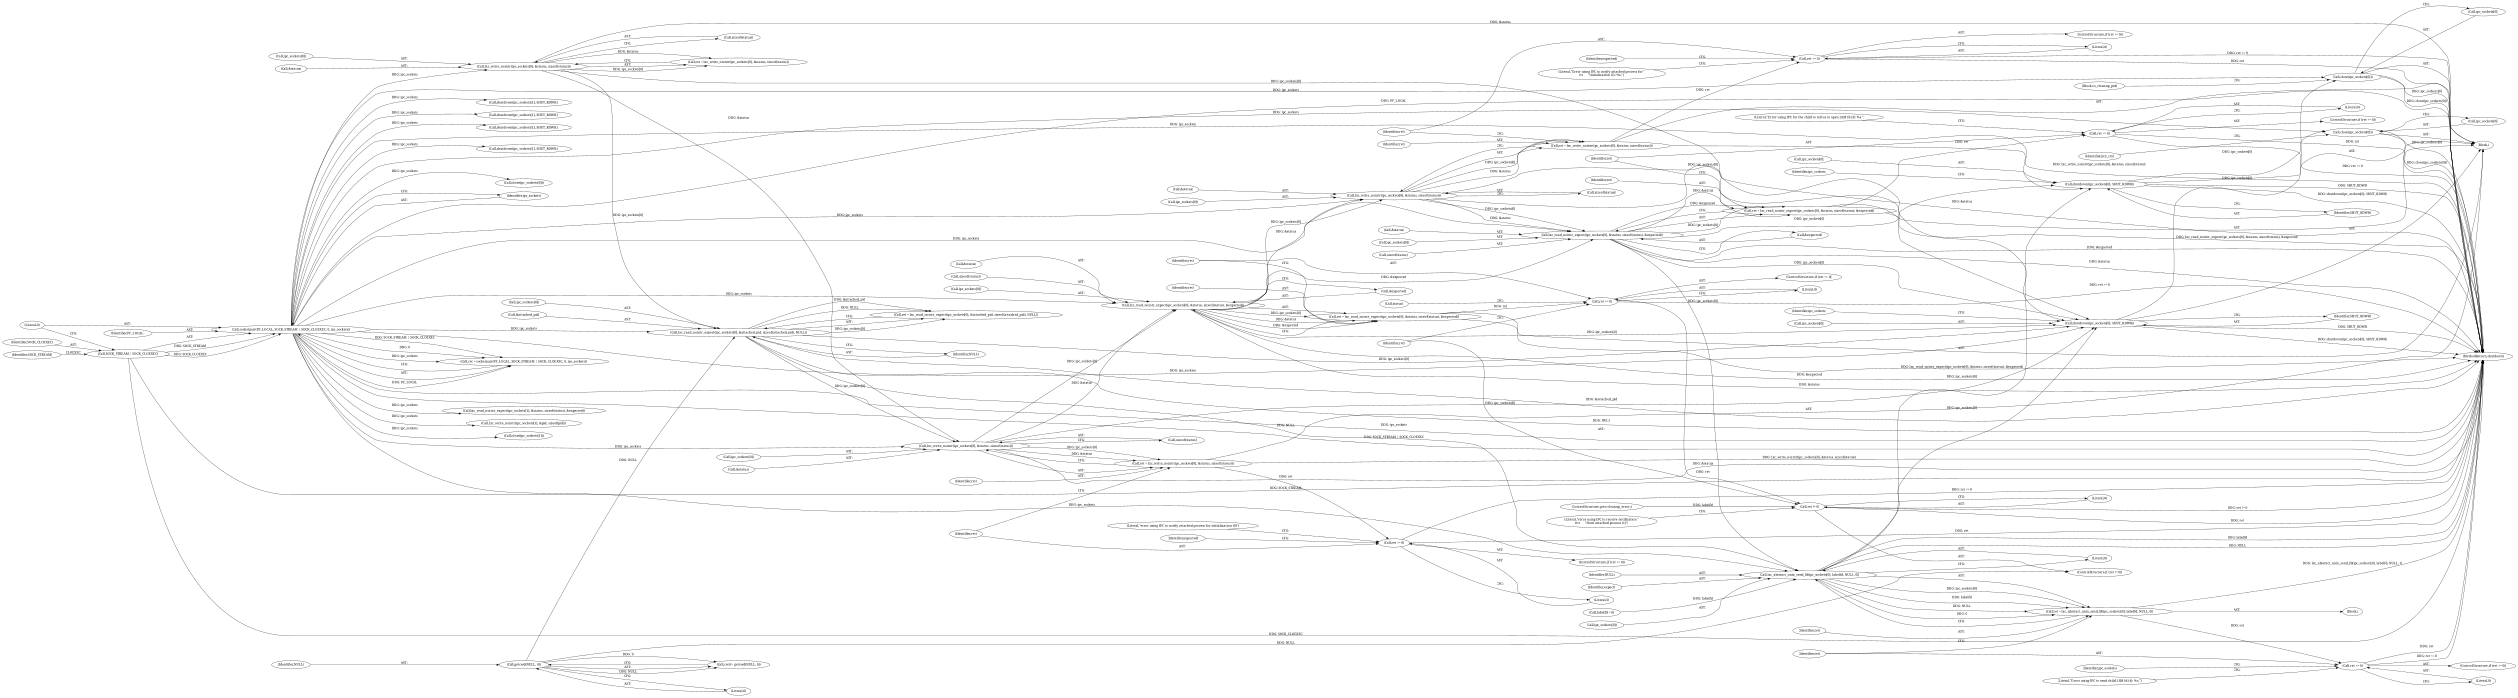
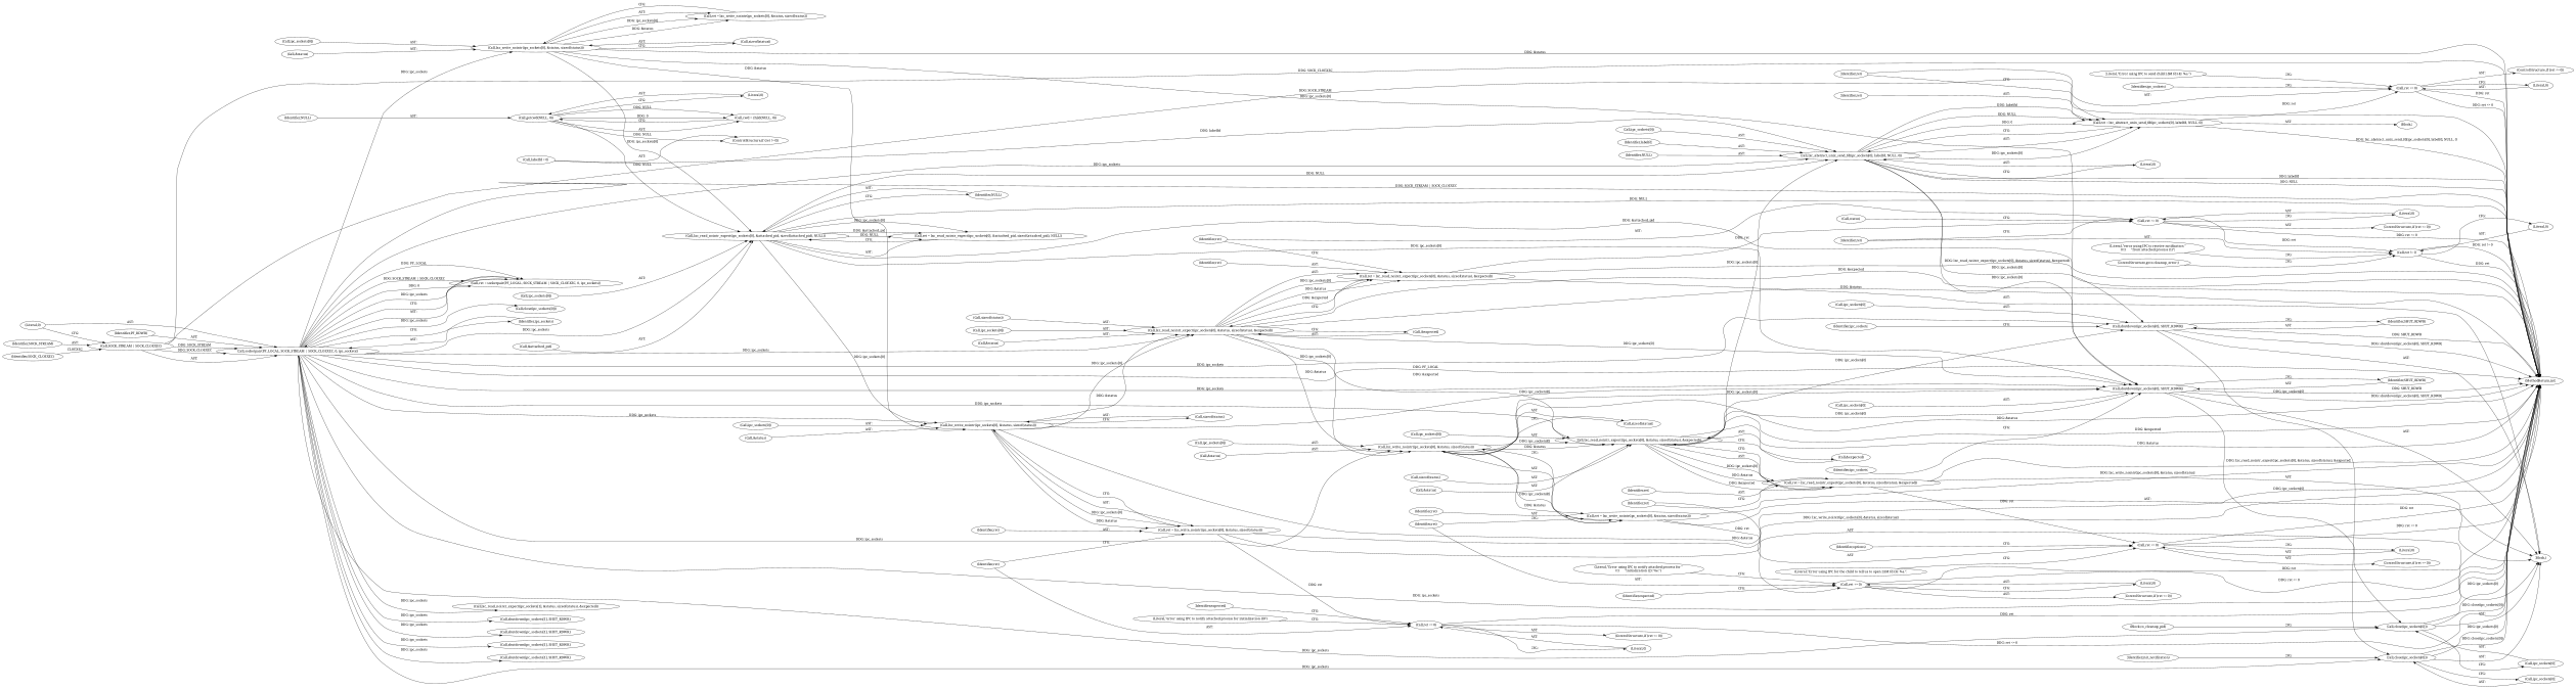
  digraph {
    fontname="Noto Serif"
    rankdir=LR
    node [fontname="Noto Serif"]
    edge [fontname="Noto Serif"]
    n1 [label="(Call,lxc_write_nointr(ipc_sockets[0], &status, sizeof(status)))"]
    n2 [label="(Call,ret = lxc_write_nointr(ipc_sockets[0], &status, sizeof(status)))"]
    n3 [label="(Call,lxc_read_nointr_expect(ipc_sockets[0], &status, sizeof(status), &expected))"]
    n4 [label="(Call,shutdown(ipc_sockets[0], SHUT_RDWR))"]
    n5 [label="(Call,sizeof(status))"]
-   n6 [label="(MethodReturn,shutdown)"]
+   n6 [label="(MethodReturn,int)"]
    n7 [label="(Call,ret <= 0)"]
    n8 [label="(Block,)"]
    n9 [label="(Call,lxc_write_nointr(ipc_sockets[0], &status, sizeof(status)))"]
    n10 [label="(Call,lxc_read_nointr_expect(ipc_sockets[0], &status, sizeof(status), &expected))"]
    n11 [label="(Call,ret = lxc_read_nointr_expect(ipc_sockets[0], &status, sizeof(status), &expected))"]
    n12 [label="(Call,&expected)"]
    n13 [label="(Call,close(ipc_sockets[0]))"]
    n14 [label="(Identifier,SHUT_RDWR)"]
    n15 [label="(Call,lxc_read_nointr_expect(ipc_sockets[0], &attached_pid, sizeof(attached_pid), NULL))"]
    n16 [label="(Call,lxc_abstract_unix_send_fd(ipc_sockets[0], labelfd, NULL, 0))"]
    n17 [label="(Call,ret = lxc_read_nointr_expect(ipc_sockets[0], &attached_pid, sizeof(attached_pid), NULL))"]
    n18 [label="(Identifier,NULL)"]
    n19 [label="(Call,shutdown(ipc_sockets[0], SHUT_RDWR))"]
    n20 [label="(Call,ret = lxc_abstract_unix_send_fd(ipc_sockets[0], labelfd, NULL, 0))"]
    n21 [label="(Literal,0)"]
    n22 [label="(Call,socketpair(PF_LOCAL, SOCK_STREAM | SOCK_CLOEXEC, 0, ipc_sockets))"]
    n23 [label="(Call,lxc_write_nointr(ipc_sockets[0], &status, sizeof(status)))"]
    n24 [label="(Call,close(ipc_sockets[0]))"]
    n25 [label="(Call,lxc_read_nointr_expect(ipc_sockets[1], &status, sizeof(status), &expected))"]
-   n26 [label="(Call,lxc_write_nointr(ipc_sockets[1], &pid, sizeof(pid)))"]
-   n27 [label="(Call,close(ipc_sockets[1]))"]
    n28 [label="(Call,shutdown(ipc_sockets[1], SHUT_RDWR))"]
    n29 [label="(Call,shutdown(ipc_sockets[1], SHUT_RDWR))"]
    n30 [label="(Call,shutdown(ipc_sockets[1], SHUT_RDWR))"]
    n31 [label="(Call,shutdown(ipc_sockets[1], SHUT_RDWR))"]
    n32 [label="(Call,ret = socketpair(PF_LOCAL, SOCK_STREAM | SOCK_CLOEXEC, 0, ipc_sockets))"]
    n33 [label="(Call,close(ipc_sockets[0]))"]
    n34 [label="(Identifier,ipc_sockets)"]
    n35 [label="(Call,sizeof(status))"]
    n36 [label="(Call,ret = lxc_write_nointr(ipc_sockets[0], &status, sizeof(status)))"]
    n37 [label="(Call,ret = lxc_write_nointr(ipc_sockets[0], &status, sizeof(status)))"]
    n38 [label="(Call,sizeof(status))"]
    n39 [label="(Call,ret = lxc_read_nointr_expect(ipc_sockets[0], &status, sizeof(status), &expected))"]
    n40 [label="(Call,&expected)"]
    n41 [label="(Identifier,SHUT_RDWR)"]
    n42 [label="(Call,ipc_sockets[0])"]
    n43 [label="(Call,ipc_sockets[0])"]
    n44 [label="(Call,SOCK_STREAM | SOCK_CLOEXEC)"]
    n45 [label="(Identifier,SOCK_CLOEXEC)"]
    n46 [label="(Call,getcwd(NULL, 0))"]
    n47 [label="(Literal,0)"]
-   n48 [label="(Call,cwd = getcwd(NULL, 0))"]
+   n48 [label="(Call,cwd = child(NULL, 0))"]
    n49 [label="(ControlStructure,if (ret != 0))"]
    n50 [label="(Literal,0)"]
    n51 [label="(ControlStructure,if (ret <= 0))"]
    n52 [label="(Call,ret <= 0)"]
    n53 [label="(Call,ret != 0)"]
    n54 [label="(ControlStructure,if (ret <= 0))"]
    n55 [label="(Literal,0)"]
    n56 [label="(Literal,0)"]
    n57 [label="(Call,ret <= 0)"]
    n58 [label="(Literal,0)"]
    n59 [label="(ControlStructure,if (ret <= 0))"]
    n60 [label="(Call,ret <= 0)"]
    n61 [label="(ControlStructure,if (ret <= 0))"]
    n62 [label="(Literal,0)"]
    n63 [label="(Call,ret <= 0)"]
    n64 [label="(Block,)"]
    n65 [label="(Literal,0)"]
    n66 [label="(ControlStructure,if (ret <= 0))"]
    n67 [label="(Identifier,ret)"]
    n68 [label="(Call,ipc_sockets[0])"]
-   n69 [label="(Identifier,expect)"]
+   n69 [label="(Identifier,labelfd)"]
    n70 [label="(Call,ipc_sockets[0])"]
    n71 [label="(Identifier,ret)"]
    n72 [label="(Call,&attached_pid)"]
    n73 [label="(Literal,\"error using IPC to receive notification \"\n\t\t\t\t      \"from attached process (1)\")"]
    n74 [label="(Block,to_cleanup_pid)"]
    n75 [label="(Literal,\"error using IPC to notify attached process for initialization (0)\")"]
-   n76 [label="(Identifier,init_ctx)"]
+   n76 [label="(Identifier,init_notification)"]
    n77 [label="(Call,ipc_sockets[0])"]
    n78 [label="(Call,sizeof(status))"]
    n79 [label="(Identifier,SOCK_STREAM)"]
    n80 [label="(Identifier,ret)"]
    n81 [label="(Identifier,expected)"]
    n82 [label="(Identifier,ret)"]
    n83 [label="(Call,ipc_sockets[0])"]
    n84 [label="(Call,&status)"]
    n85 [label="(Call,ipc_sockets[0])"]
    n86 [label="(Identifier,ret)"]
    n87 [label="(Call,ipc_sockets[0])"]
    n88 [label="(Identifier,ret)"]
    n89 [label="(Call,&status)"]
+   n90 [label="(Identifier,options)"]
    n91 [label="(ControlStructure,goto cleanup_error;)"]
    n92 [label="(Identifier,ret)"]
    n93 [label="(Identifier,ipc_sockets)"]
    n94 [label="(Call,labelfd < 0)"]
    n95 [label="(Call,&status)"]
    n96 [label="(Literal,\"Error using IPC to notify attached process for \"\n\t\t\t      \"initialization (2): %s.\")"]
    n97 [label="(Identifier,ret)"]
    n98 [label="(Identifier,expected)"]
    n99 [label="(Literal,0)"]
    n100 [label="(Identifier,ipc_sockets)"]
    n101 [label="(Call,&status)"]
    n102 [label="(Identifier,ipc_sockets)"]
    n103 [label="(Literal,\"Error using IPC to send child LSM fd (4): %s.\")"]
    n104 [label="(Identifier,NULL)"]
    n105 [label="(Identifier,ret)"]
    n106 [label="(Identifier,NULL)"]
    n107 [label="(Call,ipc_sockets[0])"]
    n108 [label="(Identifier,ret)"]
    n109 [label="(Literal,\"Error using IPC for the child to tell us to open LSM fd (3): %s.\")"]
    n110 [label="(Call,status)"]
    n111 [label="(Call,&status)"]
    n112 [label="(Call,sizeof(status))"]
    n113 [label="(Identifier,ret)"]
    n114 [label="(Call,ipc_sockets[0])"]
    n115 [label="(Call,ipc_sockets[0])"]
-   n116 [label="(Identifier,PF_LOCAL)"]
+   n116 [label="(Identifier,PF_RDWR)"]
    n1 -> n2 [label="AST: "]
    n1 -> n2 [label="DDG: ipc_sockets[0]"]
    n1 -> n2 [label="DDG: &status"]
    n1 -> n3 [label="DDG: ipc_sockets[0]"]
    n1 -> n3 [label="DDG: &status"]
    n1 -> n4 [label="DDG: ipc_sockets[0]"]
    n1 -> n5 [label="CFG: "]
    n1 -> n6 [label="DDG: &status"]
    n2 -> n1 [label="CFG: "]
    n2 -> n6 [label="DDG: lxc_write_nointr(ipc_sockets[0], &status, sizeof(status))"]
    n2 -> n7 [label="DDG: ret"]
    n2 -> n8 [label="AST: "]
    n3 -> n4 [label="DDG: ipc_sockets[0]"]
    n3 -> n6 [label="DDG: &expected"]
    n3 -> n6 [label="DDG: &status"]
    n3 -> n9 [label="DDG: ipc_sockets[0]"]
    n3 -> n9 [label="DDG: &status"]
    n3 -> n10 [label="DDG: &expected"]
    n3 -> n11 [label="AST: "]
    n3 -> n11 [label="DDG: ipc_sockets[0]"]
    n3 -> n11 [label="DDG: &status"]
    n3 -> n11 [label="DDG: &expected"]
    n3 -> n12 [label="CFG: "]
    n4 -> n6 [label="DDG: SHUT_RDWR"]
    n4 -> n6 [label="DDG: shutdown(ipc_sockets[0], SHUT_RDWR)"]
    n4 -> n8 [label="AST: "]
    n4 -> n13 [label="DDG: ipc_sockets[0]"]
    n4 -> n14 [label="CFG: "]
    n5 -> n1 [label="AST: "]
    n7 -> n6 [label="DDG: ret <= 0"]
    n7 -> n6 [label="DDG: ret"]
    n7 -> n50 [label="CFG: "]
    n7 -> n51 [label="AST: "]
    n9 -> n4 [label="DDG: ipc_sockets[0]"]
    n9 -> n6 [label="DDG: &status"]
    n9 -> n10 [label="DDG: ipc_sockets[0]"]
    n9 -> n10 [label="DDG: &status"]
    n9 -> n37 [label="AST: "]
    n9 -> n37 [label="DDG: ipc_sockets[0]"]
    n9 -> n37 [label="DDG: &status"]
    n9 -> n38 [label="CFG: "]
    n10 -> n4 [label="DDG: ipc_sockets[0]"]
    n10 -> n6 [label="DDG: &expected"]
    n10 -> n6 [label="DDG: &status"]
    n10 -> n16 [label="DDG: ipc_sockets[0]"]
    n10 -> n19 [label="DDG: ipc_sockets[0]"]
    n10 -> n39 [label="AST: "]
    n10 -> n39 [label="DDG: ipc_sockets[0]"]
    n10 -> n39 [label="DDG: &status"]
    n10 -> n39 [label="DDG: &expected"]
    n10 -> n40 [label="CFG: "]
    n11 -> n3 [label="CFG: "]
    n11 -> n6 [label="DDG: lxc_read_nointr_expect(ipc_sockets[0], &status, sizeof(status), &expected)"]
    n11 -> n8 [label="AST: "]
    n11 -> n52 [label="DDG: ret"]
    n12 -> n3 [label="AST: "]
    n13 -> n6 [label="DDG: ipc_sockets[0]"]
    n13 -> n6 [label="DDG: close(ipc_sockets[0])"]
    n13 -> n8 [label="AST: "]
    n13 -> n43 [label="CFG: "]
    n14 -> n4 [label="AST: "]
    n15 -> n1 [label="DDG: ipc_sockets[0]"]
    n15 -> n4 [label="DDG: ipc_sockets[0]"]
    n15 -> n6 [label="DDG: NULL"]
    n15 -> n6 [label="DDG: &attached_pid"]
    n15 -> n16 [label="DDG: NULL"]
    n15 -> n17 [label="AST: "]
    n15 -> n17 [label="DDG: ipc_sockets[0]"]
    n15 -> n17 [label="DDG: &attached_pid"]
    n15 -> n17 [label="DDG: NULL"]
    n15 -> n18 [label="CFG: "]
    n16 -> n4 [label="DDG: ipc_sockets[0]"]
    n16 -> n6 [label="DDG: labelfd"]
    n16 -> n6 [label="DDG: NULL"]
    n16 -> n19 [label="DDG: ipc_sockets[0]"]
    n16 -> n20 [label="AST: "]
    n16 -> n20 [label="DDG: ipc_sockets[0]"]
    n16 -> n20 [label="DDG: labelfd"]
    n16 -> n20 [label="DDG: NULL"]
    n16 -> n20 [label="DDG: 0"]
    n16 -> n21 [label="CFG: "]
    n17 -> n15 [label="CFG: "]
    n18 -> n15 [label="AST: "]
    n19 -> n6 [label="DDG: SHUT_RDWR"]
    n19 -> n6 [label="DDG: shutdown(ipc_sockets[0], SHUT_RDWR)"]
    n19 -> n8 [label="AST: "]
    n19 -> n24 [label="DDG: ipc_sockets[0]"]
    n19 -> n41 [label="CFG: "]
    n20 -> n6 [label="DDG: lxc_abstract_unix_send_fd(ipc_sockets[0], labelfd, NULL, 0)"]
    n20 -> n16 [label="CFG: "]
    n20 -> n63 [label="DDG: ret"]
    n20 -> n64 [label="AST: "]
    n21 -> n16 [label="AST: "]
    n22 -> n1 [label="DDG: ipc_sockets"]
    n22 -> n3 [label="DDG: ipc_sockets"]
    n22 -> n4 [label="DDG: ipc_sockets"]
    n22 -> n6 [label="DDG: PF_LOCAL"]
    n22 -> n6 [label="DDG: ipc_sockets"]
    n22 -> n6 [label="DDG: SOCK_STREAM | SOCK_CLOEXEC"]
    n22 -> n9 [label="DDG: ipc_sockets"]
    n22 -> n10 [label="DDG: ipc_sockets"]
    n22 -> n13 [label="DDG: ipc_sockets"]
    n22 -> n15 [label="DDG: ipc_sockets"]
    n22 -> n16 [label="DDG: ipc_sockets"]
    n22 -> n19 [label="DDG: ipc_sockets"]
    n22 -> n23 [label="DDG: ipc_sockets"]
    n22 -> n24 [label="DDG: ipc_sockets"]
    n22 -> n25 [label="DDG: ipc_sockets"]
-   n22 -> n26 [label="DDG: ipc_sockets"]
-   n22 -> n27 [label="DDG: ipc_sockets"]
    n22 -> n28 [label="DDG: ipc_sockets"]
    n22 -> n29 [label="DDG: ipc_sockets"]
    n22 -> n30 [label="DDG: ipc_sockets"]
    n22 -> n31 [label="DDG: ipc_sockets"]
    n22 -> n32 [label="AST: "]
    n22 -> n32 [label="DDG: PF_LOCAL"]
    n22 -> n32 [label="DDG: SOCK_STREAM | SOCK_CLOEXEC"]
    n22 -> n32 [label="DDG: 0"]
    n22 -> n32 [label="DDG: ipc_sockets"]
    n22 -> n33 [label="DDG: ipc_sockets"]
    n22 -> n34 [label="CFG: "]
    n23 -> n1 [label="DDG: &status"]
    n23 -> n4 [label="DDG: ipc_sockets[0]"]
    n23 -> n6 [label="DDG: &status"]
    n23 -> n15 [label="DDG: ipc_sockets[0]"]
    n23 -> n35 [label="CFG: "]
    n23 -> n36 [label="AST: "]
    n23 -> n36 [label="DDG: ipc_sockets[0]"]
    n23 -> n36 [label="DDG: &status"]
    n24 -> n6 [label="DDG: ipc_sockets[0]"]
    n24 -> n6 [label="DDG: close(ipc_sockets[0])"]
    n24 -> n8 [label="AST: "]
    n24 -> n42 [label="CFG: "]
    n32 -> n22 [label="CFG: "]
    n34 -> n22 [label="AST: "]
    n35 -> n23 [label="AST: "]
    n36 -> n23 [label="CFG: "]
    n37 -> n6 [label="DDG: lxc_write_nointr(ipc_sockets[0], &status, sizeof(status))"]
    n37 -> n8 [label="AST: "]
    n37 -> n9 [label="CFG: "]
    n37 -> n57 [label="DDG: ret"]
    n38 -> n9 [label="AST: "]
    n39 -> n6 [label="DDG: lxc_read_nointr_expect(ipc_sockets[0], &status, sizeof(status), &expected)"]
    n39 -> n8 [label="AST: "]
    n39 -> n10 [label="CFG: "]
    n39 -> n60 [label="DDG: ret"]
    n40 -> n10 [label="AST: "]
    n41 -> n19 [label="AST: "]
    n42 -> n24 [label="AST: "]
    n43 -> n13 [label="AST: "]
    n44 -> n6 [label="DDG: SOCK_CLOEXEC"]
    n44 -> n6 [label="DDG: SOCK_STREAM"]
    n44 -> n22 [label="AST: "]
    n44 -> n22 [label="DDG: SOCK_STREAM"]
    n44 -> n22 [label="DDG: SOCK_CLOEXEC"]
-   n45 -> n44 [label="AST: "]
+   n45 -> n44 [label="CLOEXEC: "]
    n46 -> n15 [label="DDG: NULL"]
    n46 -> n47 [label="CFG: "]
    n46 -> n48 [label="AST: "]
    n46 -> n48 [label="DDG: NULL"]
    n46 -> n48 [label="DDG: 0"]
    n46 -> n49 [label="DDG: NULL"]
    n47 -> n46 [label="AST: "]
    n48 -> n46 [label="CFG: "]
    n50 -> n7 [label="AST: "]
    n52 -> n6 [label="DDG: ret <= 0"]
    n52 -> n53 [label="DDG: ret"]
    n52 -> n54 [label="AST: "]
    n52 -> n55 [label="CFG: "]
    n53 -> n6 [label="DDG: ret != 0"]
    n53 -> n6 [label="DDG: ret"]
-   n53 -> n49 [label="AST: "]
+   n94 -> n49 [label="AST: "]
    n53 -> n56 [label="CFG: "]
    n55 -> n52 [label="AST: "]
    n56 -> n53 [label="AST: "]
    n57 -> n6 [label="DDG: ret <= 0"]
    n57 -> n6 [label="DDG: ret"]
    n57 -> n58 [label="CFG: "]
    n57 -> n59 [label="AST: "]
    n58 -> n57 [label="AST: "]
    n60 -> n6 [label="DDG: ret <= 0"]
    n60 -> n6 [label="DDG: ret"]
    n60 -> n61 [label="AST: "]
    n60 -> n62 [label="CFG: "]
    n62 -> n60 [label="AST: "]
    n63 -> n6 [label="DDG: ret"]
    n63 -> n6 [label="DDG: ret <= 0"]
    n63 -> n65 [label="CFG: "]
    n63 -> n66 [label="AST: "]
    n65 -> n63 [label="AST: "]
    n67 -> n2 [label="AST: "]
    n68 -> n16 [label="AST: "]
    n69 -> n16 [label="AST: "]
    n70 -> n23 [label="AST: "]
    n71 -> n52 [label="CFG: "]
    n71 -> n53 [label="AST: "]
    n72 -> n15 [label="AST: "]
    n73 -> n53 [label="CFG: "]
    n74 -> n13 [label="CFG: "]
    n75 -> n7 [label="CFG: "]
    n76 -> n24 [label="CFG: "]
    n77 -> n4 [label="AST: "]
    n78 -> n10 [label="AST: "]
-   n79 -> n44 [label="CLOEXEC: "]
+   n79 -> n44 [label="AST: "]
    n80 -> n2 [label="CFG: "]
    n80 -> n7 [label="AST: "]
    n81 -> n7 [label="CFG: "]
    n82 -> n37 [label="CFG: "]
    n82 -> n57 [label="AST: "]
    n83 -> n3 [label="AST: "]
    n84 -> n23 [label="AST: "]
    n85 -> n9 [label="AST: "]
    n86 -> n20 [label="CFG: "]
    n86 -> n63 [label="AST: "]
    n87 -> n15 [label="AST: "]
    n88 -> n11 [label="AST: "]
    n89 -> n1 [label="AST: "]
-   n91 -> n53 [label="DDG: labelfd"]
+   n90 -> n60 [label="CFG: "]
+   n91 -> n53 [label="CFG: "]
    n92 -> n39 [label="CFG: "]
    n92 -> n60 [label="AST: "]
    n93 -> n4 [label="CFG: "]
    n94 -> n16 [label="DDG: labelfd"]
    n95 -> n10 [label="AST: "]
    n96 -> n57 [label="CFG: "]
    n97 -> n11 [label="CFG: "]
    n97 -> n52 [label="AST: "]
    n98 -> n57 [label="CFG: "]
    n99 -> n22 [label="AST: "]
    n99 -> n44 [label="CFG: "]
    n100 -> n63 [label="CFG: "]
    n101 -> n3 [label="AST: "]
    n102 -> n19 [label="CFG: "]
    n103 -> n63 [label="CFG: "]
    n104 -> n46 [label="AST: "]
    n105 -> n37 [label="AST: "]
    n106 -> n16 [label="AST: "]
    n107 -> n1 [label="AST: "]
    n108 -> n20 [label="AST: "]
    n109 -> n60 [label="CFG: "]
    n110 -> n52 [label="CFG: "]
    n111 -> n9 [label="AST: "]
    n112 -> n3 [label="AST: "]
    n113 -> n39 [label="AST: "]
    n114 -> n10 [label="AST: "]
    n115 -> n19 [label="AST: "]
    n116 -> n22 [label="AST: "]
  }
